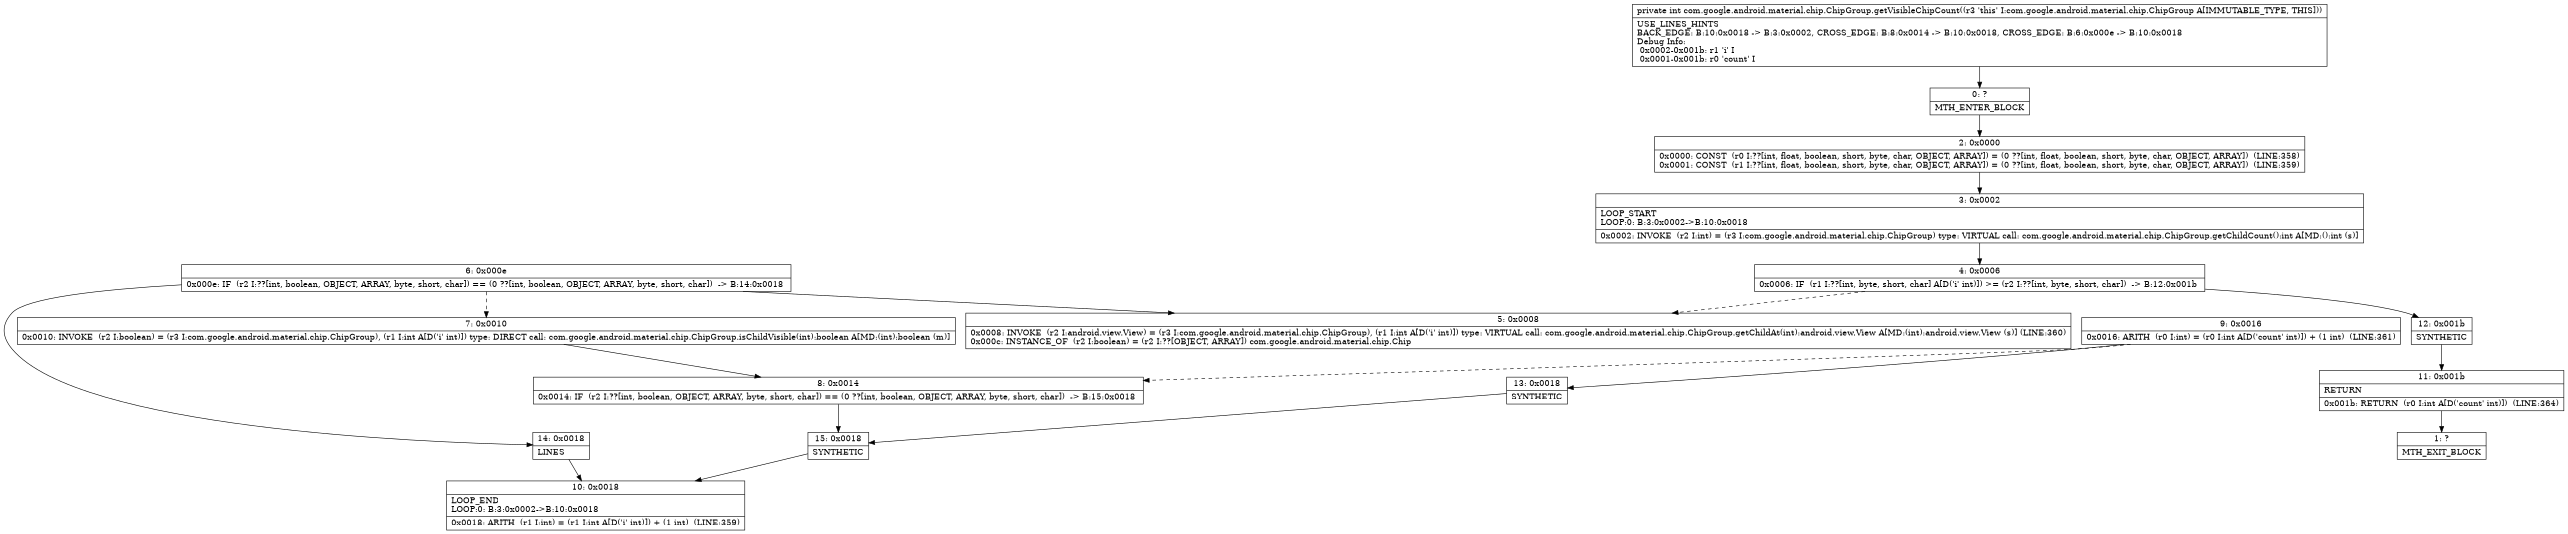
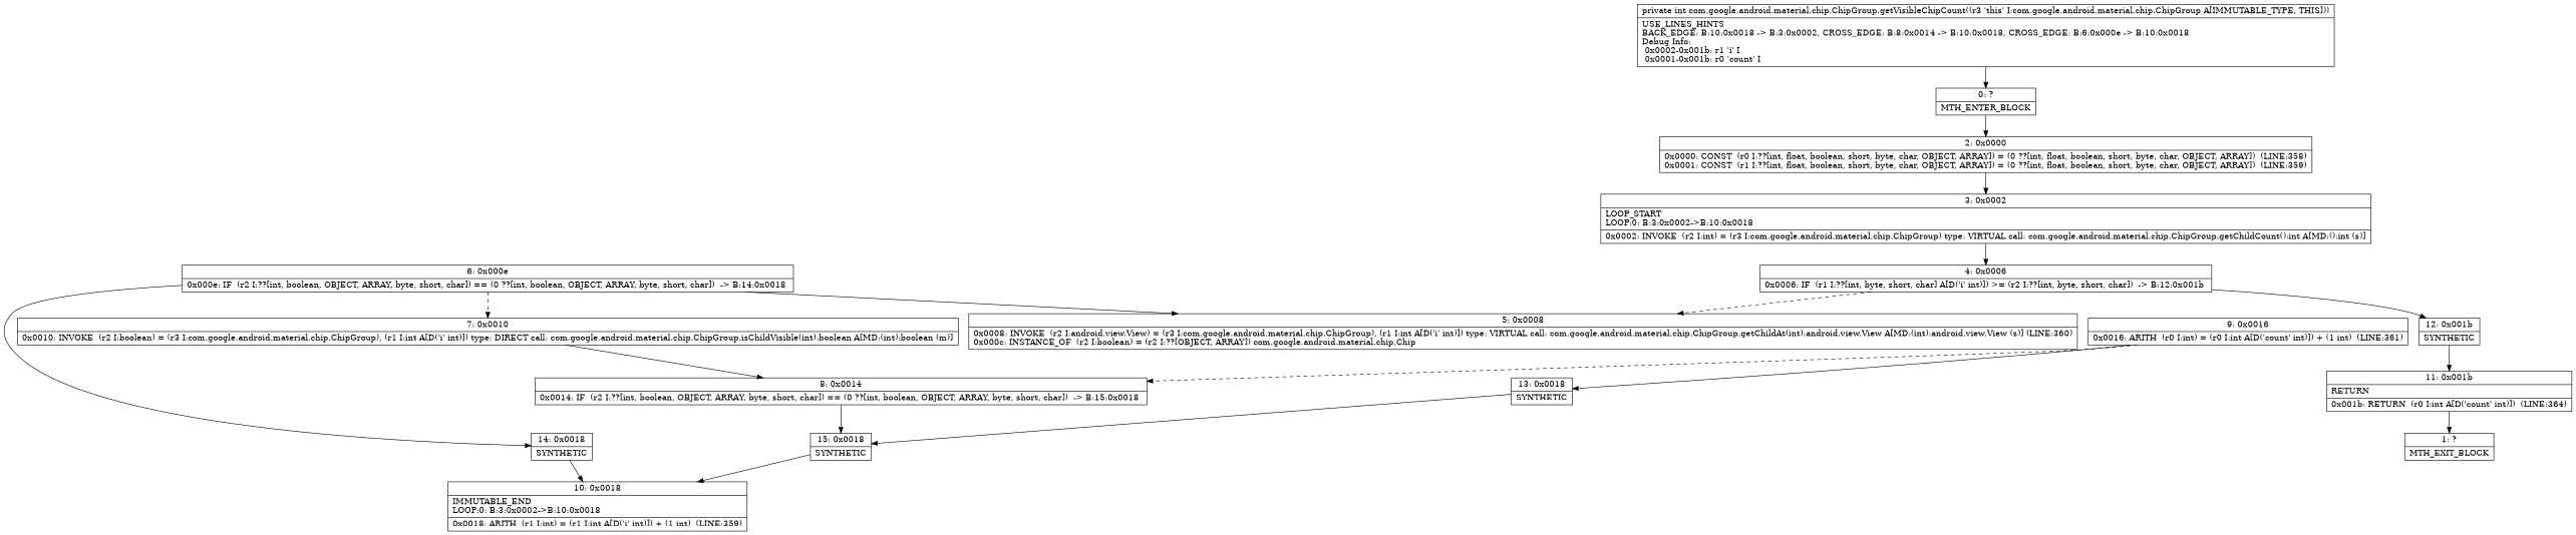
  digraph {
    node [shape=record]
    n1 [label="{0\:\ ?|MTH_ENTER_BLOCK\l}"]
    n2 [label="{2\:\ 0x0000|0x0000: CONST  (r0 I:??[int, float, boolean, short, byte, char, OBJECT, ARRAY]) = (0 ??[int, float, boolean, short, byte, char, OBJECT, ARRAY])  (LINE:358)\l0x0001: CONST  (r1 I:??[int, float, boolean, short, byte, char, OBJECT, ARRAY]) = (0 ??[int, float, boolean, short, byte, char, OBJECT, ARRAY])  (LINE:359)\l}"]
    n3 [label="{3\:\ 0x0002|LOOP_START\lLOOP:0: B:3:0x0002\-\>B:10:0x0018\l|0x0002: INVOKE  (r2 I:int) = (r3 I:com.google.android.material.chip.ChipGroup) type: VIRTUAL call: com.google.android.material.chip.ChipGroup.getChildCount():int A[MD:():int (s)]\l}"]
    n4 [label="{4\:\ 0x0006|0x0006: IF  (r1 I:??[int, byte, short, char] A[D('i' int)]) \>= (r2 I:??[int, byte, short, char])  \-\> B:12:0x001b \l}"]
    n5 [label="{5\:\ 0x0008|0x0008: INVOKE  (r2 I:android.view.View) = (r3 I:com.google.android.material.chip.ChipGroup), (r1 I:int A[D('i' int)]) type: VIRTUAL call: com.google.android.material.chip.ChipGroup.getChildAt(int):android.view.View A[MD:(int):android.view.View (s)] (LINE:360)\l0x000c: INSTANCE_OF  (r2 I:boolean) = (r2 I:??[OBJECT, ARRAY]) com.google.android.material.chip.Chip \l}"]
    n6 [label="{12\:\ 0x001b|SYNTHETIC\l}"]
    n7 [label="{11\:\ 0x001b|RETURN\l|0x001b: RETURN  (r0 I:int A[D('count' int)])  (LINE:364)\l}"]
    n8 [label="{6\:\ 0x000e|0x000e: IF  (r2 I:??[int, boolean, OBJECT, ARRAY, byte, short, char]) == (0 ??[int, boolean, OBJECT, ARRAY, byte, short, char])  \-\> B:14:0x0018 \l}"]
    n9 [label="{7\:\ 0x0010|0x0010: INVOKE  (r2 I:boolean) = (r3 I:com.google.android.material.chip.ChipGroup), (r1 I:int A[D('i' int)]) type: DIRECT call: com.google.android.material.chip.ChipGroup.isChildVisible(int):boolean A[MD:(int):boolean (m)]\l}"]
-   n10 [label="{14\:\ 0x0018|LINES\l}"]
+   n10 [label="{14\:\ 0x0018|SYNTHETIC\l}"]
    n11 [label="{8\:\ 0x0014|0x0014: IF  (r2 I:??[int, boolean, OBJECT, ARRAY, byte, short, char]) == (0 ??[int, boolean, OBJECT, ARRAY, byte, short, char])  \-\> B:15:0x0018 \l}"]
-   n12 [label="{10\:\ 0x0018|LOOP_END\lLOOP:0: B:3:0x0002\-\>B:10:0x0018\l|0x0018: ARITH  (r1 I:int) = (r1 I:int A[D('i' int)]) + (1 int)  (LINE:359)\l}"]
+   n12 [label="{10\:\ 0x0018|IMMUTABLE_END\lLOOP:0: B:3:0x0002\-\>B:10:0x0018\l|0x0018: ARITH  (r1 I:int) = (r1 I:int A[D('i' int)]) + (1 int)  (LINE:359)\l}"]
    n13 [label="{15\:\ 0x0018|SYNTHETIC\l}"]
    n14 [label="{9\:\ 0x0016|0x0016: ARITH  (r0 I:int) = (r0 I:int A[D('count' int)]) + (1 int)  (LINE:361)\l}"]
    n15 [label="{13\:\ 0x0018|SYNTHETIC\l}"]
    n16 [label="{1\:\ ?|MTH_EXIT_BLOCK\l}"]
    n17 [label="{private int com.google.android.material.chip.ChipGroup.getVisibleChipCount((r3 'this' I:com.google.android.material.chip.ChipGroup A[IMMUTABLE_TYPE, THIS]))  | USE_LINES_HINTS\lBACK_EDGE: B:10:0x0018 \-\> B:3:0x0002, CROSS_EDGE: B:8:0x0014 \-\> B:10:0x0018, CROSS_EDGE: B:6:0x000e \-\> B:10:0x0018\lDebug Info:\l  0x0002\-0x001b: r1 'i' I\l  0x0001\-0x001b: r0 'count' I\l}"]
    n1 -> n2
    n2 -> n3
    n3 -> n4
    n4 -> n5 [style=dashed]
    n4 -> n6
    n6 -> n7
    n7 -> n16
    n8 -> n5
    n8 -> n9 [style=dashed]
    n8 -> n10
    n9 -> n11
    n10 -> n12
    n11 -> n13
    n13 -> n12
    n14 -> n11 [style=dashed]
    n14 -> n15
    n15 -> n13
    n17 -> n1
  }
